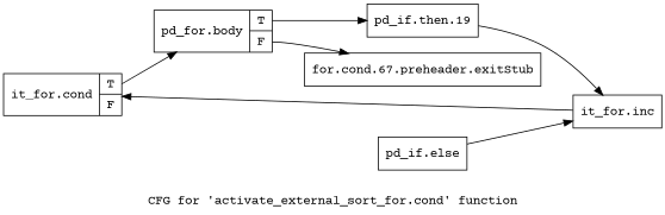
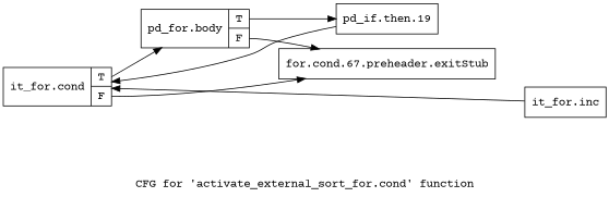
  digraph {
    fontname="Courier Prime"
    label="CFG for 'activate_external_sort_for.cond' function"
    rankdir=LR
    node [fontname="Courier Prime" shape=record]
    edge [fontname="Courier Prime"]
    n1 [label="{it_for.cond|{<s0>T|<s1>F}}"]
    n2 [label="{for.cond.67.preheader.exitStub}"]
    n3 [label="{pd_for.body|{<s0>T|<s1>F}}"]
    n4 [label="{pd_if.then.19}"]
    n5 [label="{it_for.inc}"]
-   n6 [label="{pd_if.else}"]
+   n1 -> n2 [tailport=s1]
    n1 -> n3 [tailport=s0]
    n3 -> n2 [tailport=s1]
    n3 -> n4 [tailport=s0]
-   n4 -> n5
+   n4 -> n1
    n5 -> n1
-   n6 -> n5
  }
